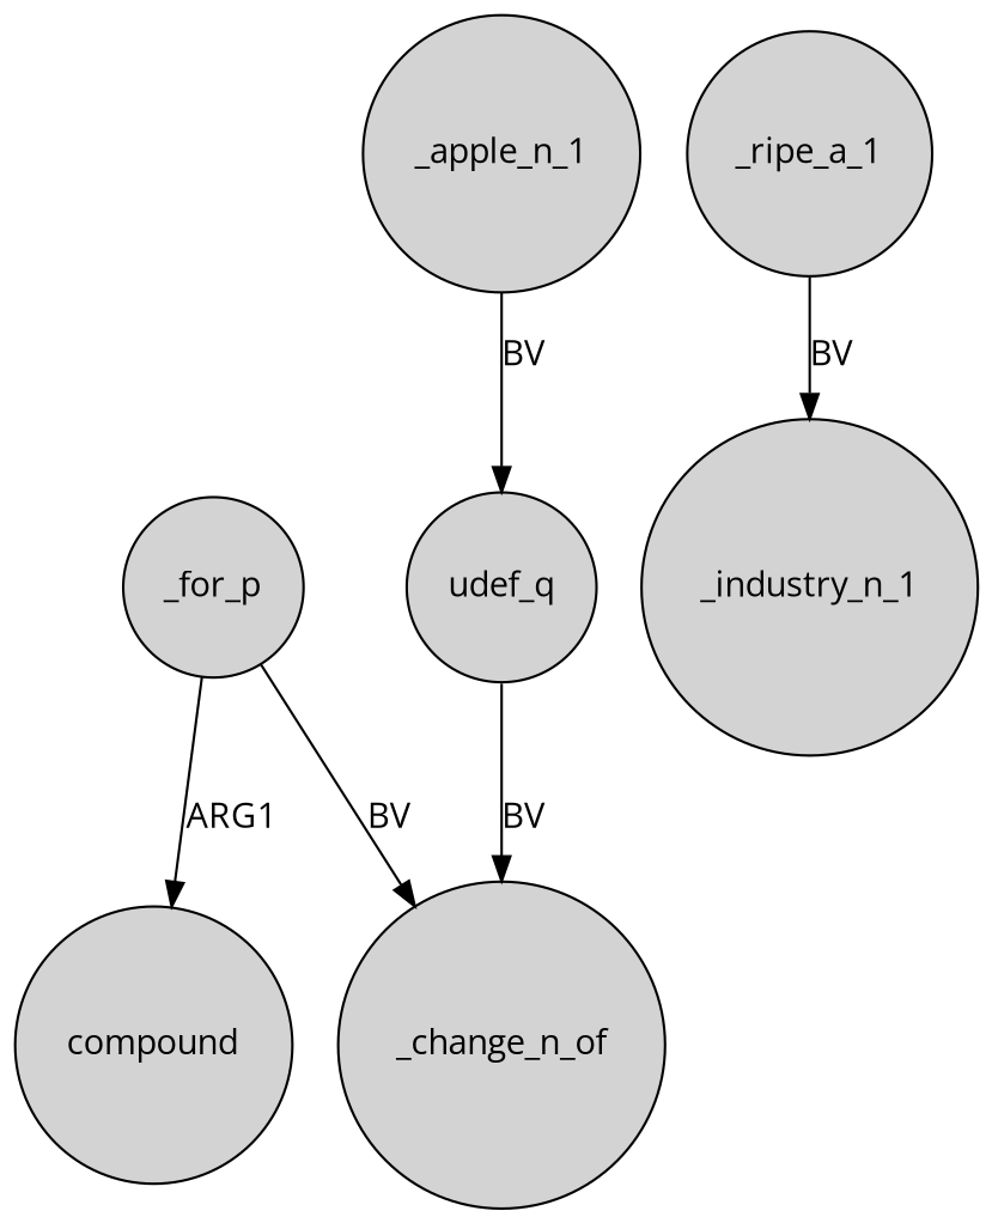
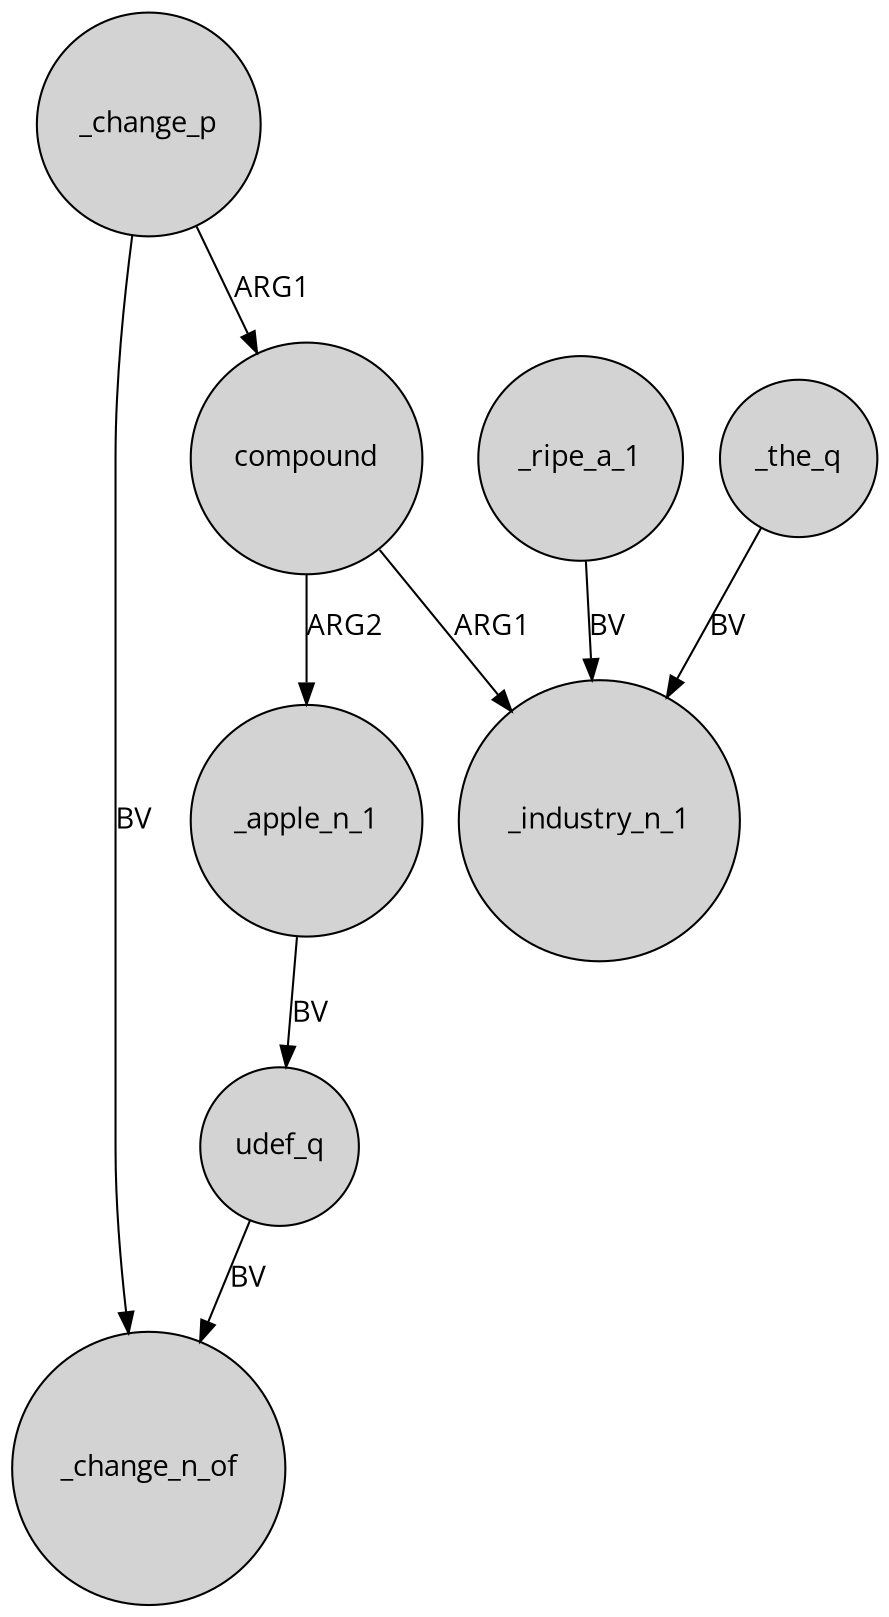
  digraph {
    fontname="Open Sans"
    node [fontname="Open Sans" shape=circle style=filled]
    edge [fontname="Open Sans"]
-   _for_p
+   _for_p [label=_change_p]
    _change_n_of
    compound
    _ripe_a_1
    _industry_n_1
    _apple_n_1
    udef_q
+   _the_q
    _for_p -> _change_n_of [label=BV]
    _for_p -> compound [label=ARG1]
+   compound -> _industry_n_1 [label=ARG1]
+   compound -> _apple_n_1 [label=ARG2]
    _ripe_a_1 -> _industry_n_1 [label=BV]
    _apple_n_1 -> udef_q [label=BV]
    udef_q -> _change_n_of [label=BV]
+   _the_q -> _industry_n_1 [label=BV]
  }
